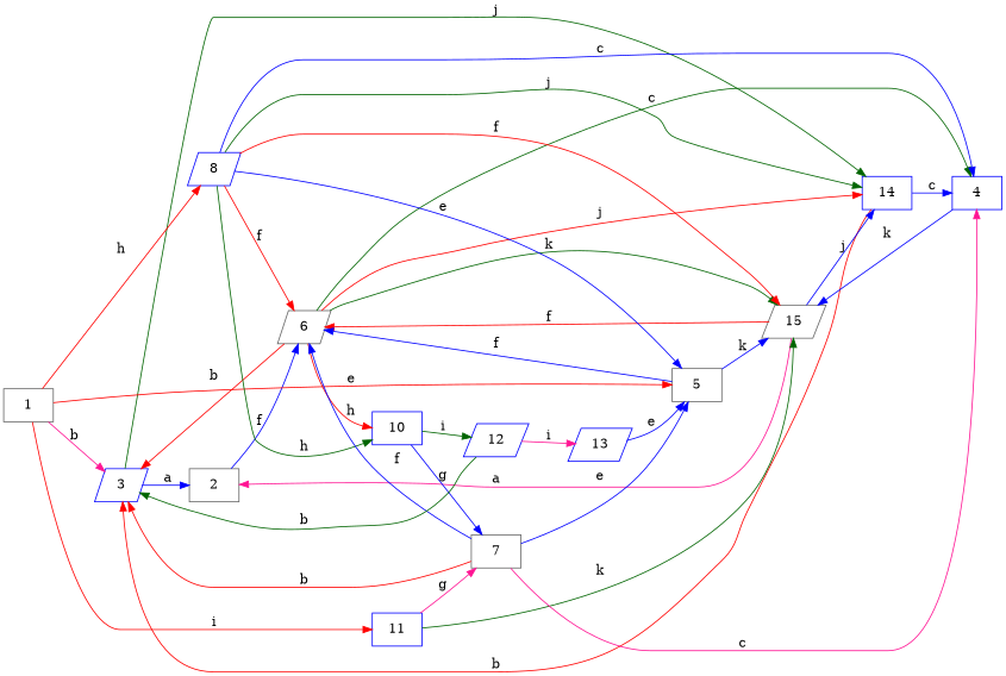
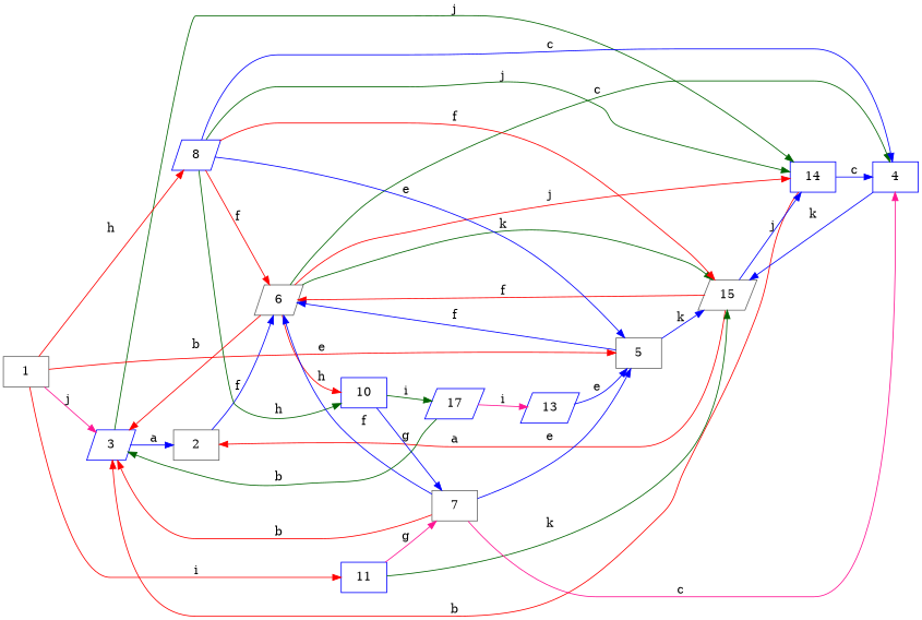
  strict digraph {
    fontname="DejaVu Serif"
    rankdir=LR
    node [color=blue fontname="DejaVu Serif" shape=box]
    edge [color=blue fontname="DejaVu Serif"]
    3 [shape=parallelogram]
    2 [color=gray40]
    14
    6 [color=gray40 shape=parallelogram]
    4
    15 [color=gray40 shape=parallelogram]
    10
    1 [color=gray40]
    5 [color=gray40]
    8 [shape=parallelogram]
    11
    7 [color=gray40]
-   12 [shape=parallelogram]
+   12 [shape=parallelogram label=17]
    13 [shape=parallelogram]
    3 -> 2 [label=a]
    3 -> 14 [color=darkgreen label=j]
    2 -> 6 [label=f]
    14 -> 3 [color=red label=b]
    14 -> 4 [label=c]
    6 -> 3 [color=red label=b]
    6 -> 14 [color=red label=j]
    6 -> 4 [color=darkgreen label=c]
    6 -> 15 [color=darkgreen label=k]
    6 -> 10 [color=red label=h]
    4 -> 15 [label=k]
-   15 -> 2 [color=deeppink label=a]
+   15 -> 2 [color=red label=a]
    15 -> 14 [label=j]
    15 -> 6 [color=red label=f]
    10 -> 7 [label=g]
    10 -> 12 [color=darkgreen label=i]
-   1 -> 3 [color=deeppink label=b]
+   1 -> 3 [color=deeppink label=j]
    1 -> 5 [color=red label=e]
    1 -> 8 [color=red label=h]
    1 -> 11 [color=red label=i]
    5 -> 6 [label=f]
    5 -> 15 [label=k]
    8 -> 14 [color=darkgreen label=j]
    8 -> 6 [color=red label=f]
    8 -> 4 [label=c]
    8 -> 15 [color=red label=f]
    8 -> 10 [color=darkgreen label=h]
    8 -> 5 [label=e]
    11 -> 15 [color=darkgreen label=k]
    11 -> 7 [color=deeppink label=g]
    7 -> 3 [color=red label=b]
    7 -> 6 [label=f]
    7 -> 4 [color=deeppink label=c]
    7 -> 5 [label=e]
    12 -> 3 [color=darkgreen label=b]
    12 -> 13 [color=deeppink label=i]
    13 -> 5 [label=e]
  }
